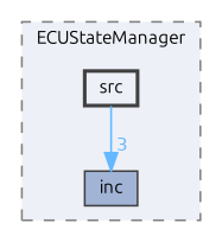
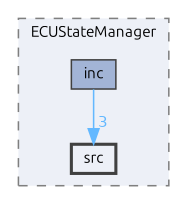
  digraph {
    compound=true
    fontname=Ubuntu
    node [color=grey25 fontname=Ubuntu fontsize=10 shape=box]
    n1 [fillcolor="#a2b4d6" height=0.2 label=inc style=filled width=0.4]
    n2 [fillcolor="#edf0f7" height=0.2 label=src style="filled,bold" width=0.4]
    subgraph cluster_1 {
      bgcolor="#edf0f7"
      fontsize=10
      label=ECUStateManager
      pencolor=grey50
      style="filled,dashed"
      n1
      n2
    }
-   n2 -> n1 [color=steelblue1 fontcolor=steelblue1 fontname=Ubuntu fontsize=10 headlabel=3 labeldistance=1.5 labelfontname=Helvetica labelfontsize=10]
+   n1 -> n2 [color=steelblue1 fontcolor=steelblue1 fontname=Ubuntu fontsize=10 headlabel=3 labeldistance=1.5 labelfontname=Helvetica labelfontsize=10]
  }
